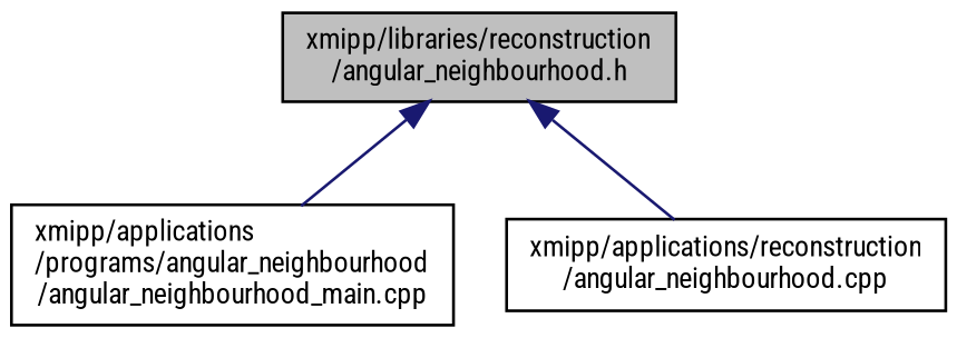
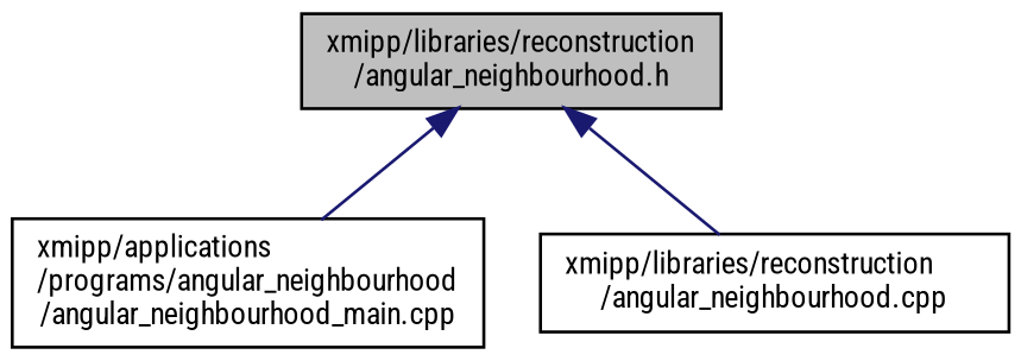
  digraph {
    fontname="Roboto Condensed"
    node [color=black fillcolor=white fontname="Roboto Condensed" fontsize=10 shape=record style=filled]
    edge [color=midnightblue dir=back fontname="Roboto Condensed" fontsize=10 labelfontname=Helvetica labelfontsize=10 style=solid]
    n1 [fillcolor=grey75 fontcolor=black height=0.2 label="xmipp/libraries/reconstruction\l/angular_neighbourhood.h" width=0.4]
    n2 [height=0.2 label="xmipp/applications\l/programs/angular_neighbourhood\l/angular_neighbourhood_main.cpp" width=0.4]
-   n3 [height=0.2 label="xmipp/applications/reconstruction\l/angular_neighbourhood.cpp" width=0.4]
+   n3 [height=0.2 label="xmipp/libraries/reconstruction\l/angular_neighbourhood.cpp" width=0.4]
    n1 -> n2
    n1 -> n3
  }
